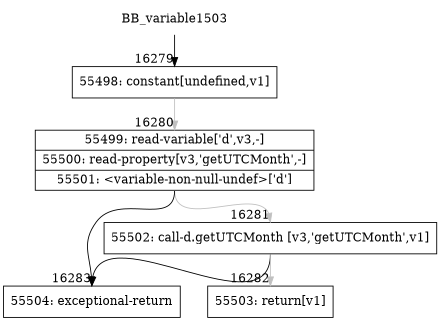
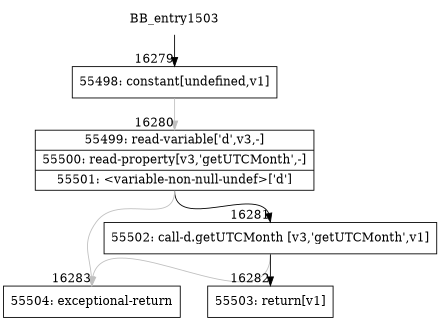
  digraph {
    rankdir=TD
    node [shape=record]
    edge [headport=n tailport=s]
-   BB_entry1503 [shape=none label=BB_variable1503]
+   BB_entry1503 [shape=none]
    n2 [label="{55498: constant[undefined,v1]}"]
    n3 [label="{55499: read-variable['d',v3,-]|55500: read-property[v3,'getUTCMonth',-]|55501: \<variable-non-null-undef\>['d']}"]
    n4 [label="{55502: call-d.getUTCMonth [v3,'getUTCMonth',v1]}"]
    n5 [label="{55504: exceptional-return}"]
    n6 [label="{55503: return[v1]}"]
    BB_entry1503 -> n2 [headlabel="    16279"]
    n2 -> n3 [color=gray headlabel="      16280"]
-   n3 -> n4 [headlabel="      16281" color=gray]
-   n3 -> n5 [color=black headlabel="      16283"]
-   n4 -> n5 [color=black]
-   n4 -> n6 [headlabel="      16282" color=gray]
+   n3 -> n4 [headlabel="      16281"]
+   n3 -> n5 [color=gray headlabel="      16283"]
+   n4 -> n5 [color=gray]
+   n4 -> n6 [headlabel="      16282"]
  }
